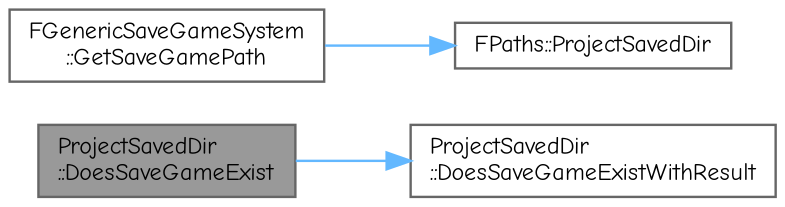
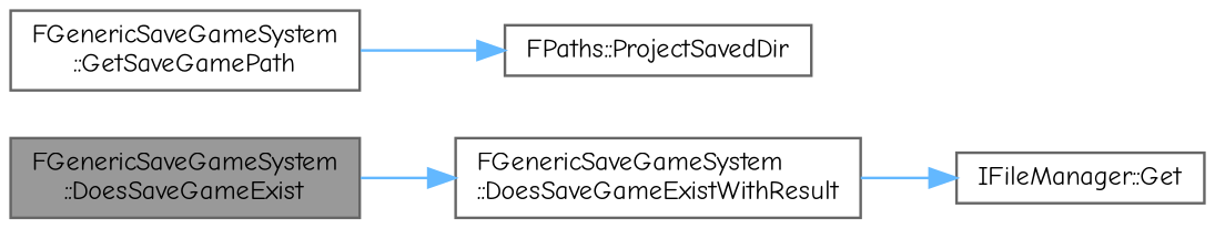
  digraph {
    fontname="Comic Neue"
    rankdir=LR
    node [color=grey40 fillcolor=white fontname="Comic Neue" fontsize=10 shape=box style=filled]
    edge [color=steelblue1 fontname="Comic Neue" fontsize=10 labelfontname=Helvetica labelfontsize=10 style=solid]
-   n1 [color=gray40 fillcolor=grey60 fontcolor=black height=0.2 label="ProjectSavedDir\l::DoesSaveGameExist" width=0.4]
-   n2 [height=0.2 label="ProjectSavedDir\l::DoesSaveGameExistWithResult" width=0.4]
+   n1 [color=gray40 fillcolor=grey60 fontcolor=black height=0.2 label="FGenericSaveGameSystem\l::DoesSaveGameExist" width=0.4]
+   n2 [height=0.2 label="FGenericSaveGameSystem\l::DoesSaveGameExistWithResult" width=0.4]
+   n3 [height=0.2 label="IFileManager::Get" width=0.4]
    n4 [height=0.2 label="FGenericSaveGameSystem\l::GetSaveGamePath" width=0.4]
    n5 [height=0.2 label="FPaths::ProjectSavedDir" width=0.4]
    n1 -> n2
+   n2 -> n3
    n4 -> n5
  }
